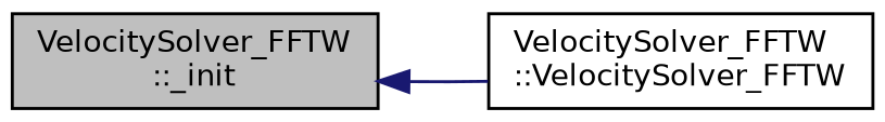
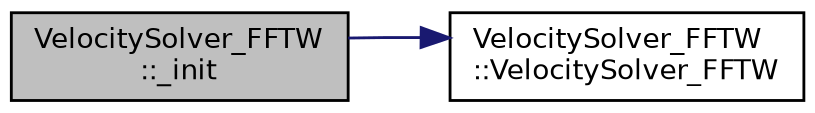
  digraph {
    rankdir=LR
    node [color=black fontname=Helvetica fontsize=10 shape=record style=filled]
    n1 [fillcolor=grey75 fontcolor=black height=0.2 label="VelocitySolver_FFTW\l::_init" width=0.4]
    n2 [fillcolor=white height=0.2 label="VelocitySolver_FFTW\l::VelocitySolver_FFTW" width=0.4]
-   n1 -> n2 [color=midnightblue dir=back fontname=Helvetica fontsize=10 labelfontname=Helvetica labelfontsize=10 style=solid]
+   n2 -> n1 [color=midnightblue dir=back fontname=Helvetica fontsize=10 labelfontname=Helvetica labelfontsize=10 style=solid]
  }
